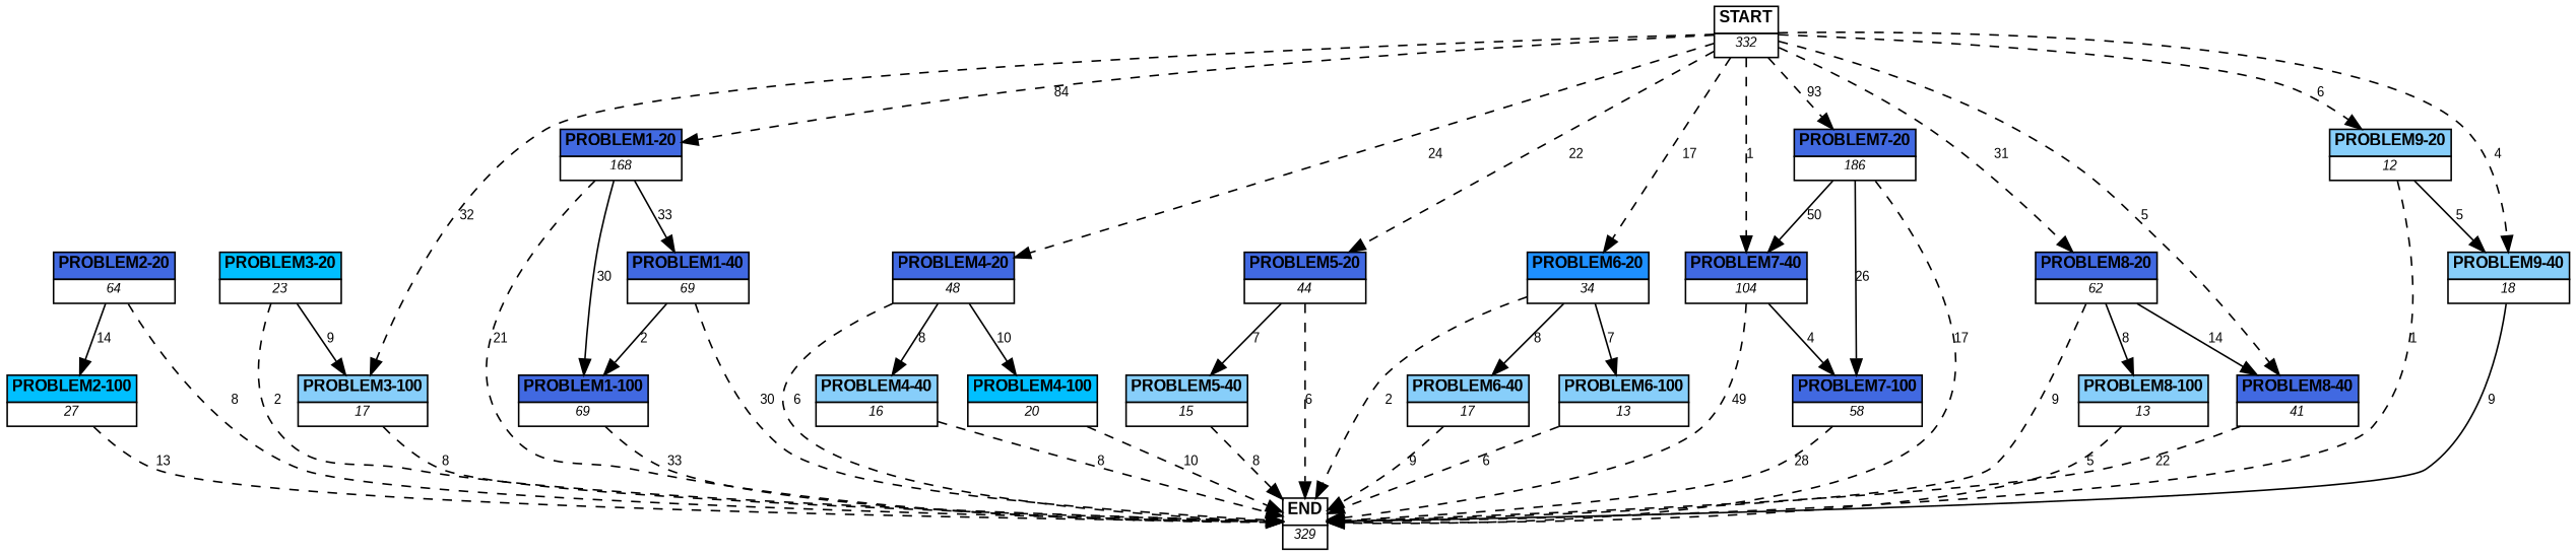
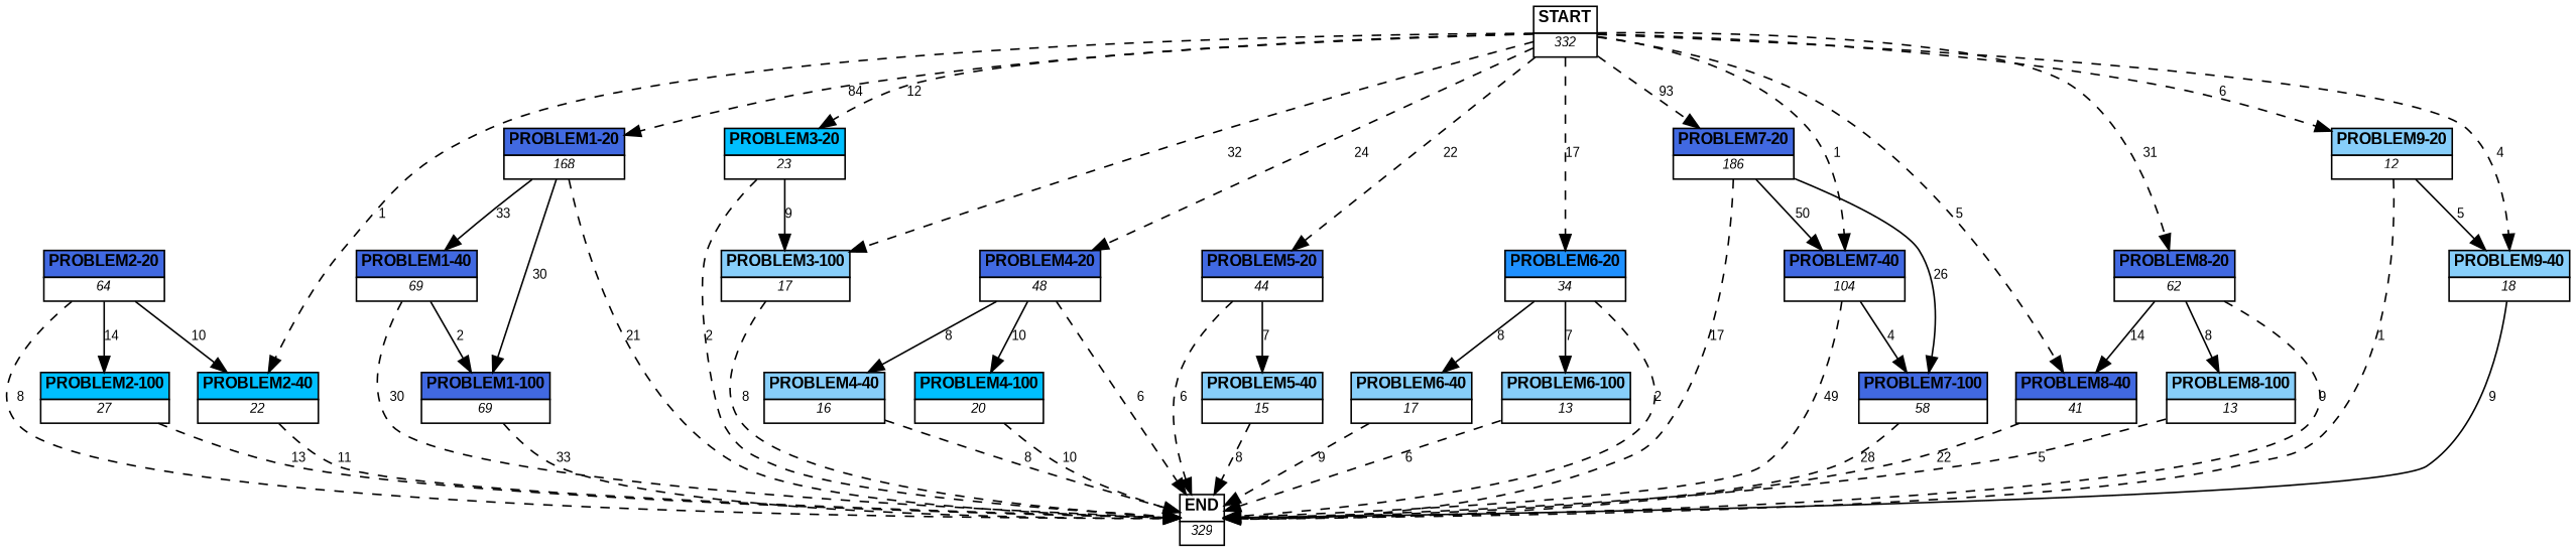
  digraph {
    node [shape=plain]
    edge [fontname=Arial fontsize=8 labelfloat=false style=dashed]
    n1 [label=<<table border="0" cellborder="1" cellspacing="0"><tr><td bgcolor="royalblue"><FONT face="Arial" POINT-SIZE="10"><b>PROBLEM1-20</b></FONT></td></tr><tr><td bgcolor="white"><FONT face="Arial" POINT-SIZE="8"><i>168</i></FONT></td></tr></table>>]
    n2 [label=<<table border="0" cellborder="1" cellspacing="0"><tr><td bgcolor="royalblue"><FONT face="Arial" POINT-SIZE="10"><b>PROBLEM1-40</b></FONT></td></tr><tr><td bgcolor="white"><FONT face="Arial" POINT-SIZE="8"><i>69</i></FONT></td></tr></table>>]
    n3 [label=<<table border="0" cellborder="1" cellspacing="0"><tr><td bgcolor="royalblue"><FONT face="Arial" POINT-SIZE="10"><b>PROBLEM1-100</b></FONT></td></tr><tr><td bgcolor="white"><FONT face="Arial" POINT-SIZE="8"><i>69</i></FONT></td></tr></table>>]
    n4 [label=<<table border="0" cellborder="1" cellspacing="0"><tr><td bgcolor="white"><FONT face="Arial" POINT-SIZE="10"><b>END</b></FONT></td></tr><tr><td bgcolor="white"><FONT face="Arial" POINT-SIZE="8"><i>329</i></FONT></td></tr></table>>]
    n5 [label=<<table border="0" cellborder="1" cellspacing="0"><tr><td bgcolor="royalblue"><FONT face="Arial" POINT-SIZE="10"><b>PROBLEM2-20</b></FONT></td></tr><tr><td bgcolor="white"><FONT face="Arial" POINT-SIZE="8"><i>64</i></FONT></td></tr></table>>]
+   n6 [label=<<table border="0" cellborder="1" cellspacing="0"><tr><td bgcolor="deepskyblue"><FONT face="Arial" POINT-SIZE="10"><b>PROBLEM2-40</b></FONT></td></tr><tr><td bgcolor="white"><FONT face="Arial" POINT-SIZE="8"><i>22</i></FONT></td></tr></table>>]
    n7 [label=<<table border="0" cellborder="1" cellspacing="0"><tr><td bgcolor="deepskyblue"><FONT face="Arial" POINT-SIZE="10"><b>PROBLEM2-100</b></FONT></td></tr><tr><td bgcolor="white"><FONT face="Arial" POINT-SIZE="8"><i>27</i></FONT></td></tr></table>>]
    n8 [label=<<table border="0" cellborder="1" cellspacing="0"><tr><td bgcolor="deepskyblue"><FONT face="Arial" POINT-SIZE="10"><b>PROBLEM3-20</b></FONT></td></tr><tr><td bgcolor="white"><FONT face="Arial" POINT-SIZE="8"><i>23</i></FONT></td></tr></table>>]
    n9 [label=<<table border="0" cellborder="1" cellspacing="0"><tr><td bgcolor="lightskyblue"><FONT face="Arial" POINT-SIZE="10"><b>PROBLEM3-100</b></FONT></td></tr><tr><td bgcolor="white"><FONT face="Arial" POINT-SIZE="8"><i>17</i></FONT></td></tr></table>>]
    n10 [label=<<table border="0" cellborder="1" cellspacing="0"><tr><td bgcolor="royalblue"><FONT face="Arial" POINT-SIZE="10"><b>PROBLEM4-20</b></FONT></td></tr><tr><td bgcolor="white"><FONT face="Arial" POINT-SIZE="8"><i>48</i></FONT></td></tr></table>>]
    n11 [label=<<table border="0" cellborder="1" cellspacing="0"><tr><td bgcolor="lightskyblue"><FONT face="Arial" POINT-SIZE="10"><b>PROBLEM4-40</b></FONT></td></tr><tr><td bgcolor="white"><FONT face="Arial" POINT-SIZE="8"><i>16</i></FONT></td></tr></table>>]
    n12 [label=<<table border="0" cellborder="1" cellspacing="0"><tr><td bgcolor="deepskyblue"><FONT face="Arial" POINT-SIZE="10"><b>PROBLEM4-100</b></FONT></td></tr><tr><td bgcolor="white"><FONT face="Arial" POINT-SIZE="8"><i>20</i></FONT></td></tr></table>>]
    n13 [label=<<table border="0" cellborder="1" cellspacing="0"><tr><td bgcolor="royalblue"><FONT face="Arial" POINT-SIZE="10"><b>PROBLEM5-20</b></FONT></td></tr><tr><td bgcolor="white"><FONT face="Arial" POINT-SIZE="8"><i>44</i></FONT></td></tr></table>>]
    n14 [label=<<table border="0" cellborder="1" cellspacing="0"><tr><td bgcolor="lightskyblue"><FONT face="Arial" POINT-SIZE="10"><b>PROBLEM5-40</b></FONT></td></tr><tr><td bgcolor="white"><FONT face="Arial" POINT-SIZE="8"><i>15</i></FONT></td></tr></table>>]
    n15 [label=<<table border="0" cellborder="1" cellspacing="0"><tr><td bgcolor="dodgerblue"><FONT face="Arial" POINT-SIZE="10"><b>PROBLEM6-20</b></FONT></td></tr><tr><td bgcolor="white"><FONT face="Arial" POINT-SIZE="8"><i>34</i></FONT></td></tr></table>>]
    n16 [label=<<table border="0" cellborder="1" cellspacing="0"><tr><td bgcolor="lightskyblue"><FONT face="Arial" POINT-SIZE="10"><b>PROBLEM6-40</b></FONT></td></tr><tr><td bgcolor="white"><FONT face="Arial" POINT-SIZE="8"><i>17</i></FONT></td></tr></table>>]
    n17 [label=<<table border="0" cellborder="1" cellspacing="0"><tr><td bgcolor="lightskyblue"><FONT face="Arial" POINT-SIZE="10"><b>PROBLEM6-100</b></FONT></td></tr><tr><td bgcolor="white"><FONT face="Arial" POINT-SIZE="8"><i>13</i></FONT></td></tr></table>>]
    n18 [label=<<table border="0" cellborder="1" cellspacing="0"><tr><td bgcolor="royalblue"><FONT face="Arial" POINT-SIZE="10"><b>PROBLEM7-20</b></FONT></td></tr><tr><td bgcolor="white"><FONT face="Arial" POINT-SIZE="8"><i>186</i></FONT></td></tr></table>>]
    n19 [label=<<table border="0" cellborder="1" cellspacing="0"><tr><td bgcolor="royalblue"><FONT face="Arial" POINT-SIZE="10"><b>PROBLEM7-40</b></FONT></td></tr><tr><td bgcolor="white"><FONT face="Arial" POINT-SIZE="8"><i>104</i></FONT></td></tr></table>>]
    n20 [label=<<table border="0" cellborder="1" cellspacing="0"><tr><td bgcolor="royalblue"><FONT face="Arial" POINT-SIZE="10"><b>PROBLEM7-100</b></FONT></td></tr><tr><td bgcolor="white"><FONT face="Arial" POINT-SIZE="8"><i>58</i></FONT></td></tr></table>>]
    n21 [label=<<table border="0" cellborder="1" cellspacing="0"><tr><td bgcolor="royalblue"><FONT face="Arial" POINT-SIZE="10"><b>PROBLEM8-20</b></FONT></td></tr><tr><td bgcolor="white"><FONT face="Arial" POINT-SIZE="8"><i>62</i></FONT></td></tr></table>>]
    n22 [label=<<table border="0" cellborder="1" cellspacing="0"><tr><td bgcolor="royalblue"><FONT face="Arial" POINT-SIZE="10"><b>PROBLEM8-40</b></FONT></td></tr><tr><td bgcolor="white"><FONT face="Arial" POINT-SIZE="8"><i>41</i></FONT></td></tr></table>>]
    n23 [label=<<table border="0" cellborder="1" cellspacing="0"><tr><td bgcolor="lightskyblue"><FONT face="Arial" POINT-SIZE="10"><b>PROBLEM8-100</b></FONT></td></tr><tr><td bgcolor="white"><FONT face="Arial" POINT-SIZE="8"><i>13</i></FONT></td></tr></table>>]
    n24 [label=<<table border="0" cellborder="1" cellspacing="0"><tr><td bgcolor="lightskyblue"><FONT face="Arial" POINT-SIZE="10"><b>PROBLEM9-20</b></FONT></td></tr><tr><td bgcolor="white"><FONT face="Arial" POINT-SIZE="8"><i>12</i></FONT></td></tr></table>>]
    n25 [label=<<table border="0" cellborder="1" cellspacing="0"><tr><td bgcolor="lightskyblue"><FONT face="Arial" POINT-SIZE="10"><b>PROBLEM9-40</b></FONT></td></tr><tr><td bgcolor="white"><FONT face="Arial" POINT-SIZE="8"><i>18</i></FONT></td></tr></table>>]
    n26 [label=<<table border="0" cellborder="1" cellspacing="0"><tr><td bgcolor="white"><FONT face="Arial" POINT-SIZE="10"><b>START</b></FONT></td></tr><tr><td bgcolor="white"><FONT face="Arial" POINT-SIZE="8"><i>332</i></FONT></td></tr></table>>]
    n1 -> n2 [label=33 style=""]
    n1 -> n3 [label=30 style=""]
    n1 -> n4 [label=21]
    n2 -> n3 [label=2 style=""]
    n2 -> n4 [label=30]
    n3 -> n4 [label=33]
    n5 -> n4 [label=8]
+   n5 -> n6 [label=10 style=""]
    n5 -> n7 [label=14 style=""]
+   n6 -> n4 [label=11]
    n7 -> n4 [label=13]
    n8 -> n4 [label=2]
    n8 -> n9 [label=9 style=""]
    n9 -> n4 [label=8]
    n10 -> n4 [label=6]
    n10 -> n11 [label=8 style=""]
    n10 -> n12 [label=10 style=""]
    n11 -> n4 [label=8]
    n12 -> n4 [label=10]
    n13 -> n4 [label=6]
    n13 -> n14 [label=7 style=""]
    n14 -> n4 [label=8]
    n15 -> n4 [label=2]
    n15 -> n16 [label=8 style=""]
    n15 -> n17 [label=7 style=""]
    n16 -> n4 [label=9]
    n17 -> n4 [label=6]
    n18 -> n4 [label=17]
    n18 -> n19 [label=50 style=""]
    n18 -> n20 [label=26 style=""]
    n19 -> n4 [label=49]
    n19 -> n20 [label=4 style=""]
    n20 -> n4 [label=28]
    n21 -> n4 [label=9]
    n21 -> n22 [label=14 style=""]
    n21 -> n23 [label=8 style=""]
    n22 -> n4 [label=22]
    n23 -> n4 [label=5]
    n24 -> n4 [label=1]
    n24 -> n25 [label=5 style=""]
    n25 -> n4 [label=9 style=solid]
    n26 -> n1 [label=84]
+   n26 -> n6 [label=1]
+   n26 -> n8 [label=12]
    n26 -> n9 [label=32]
    n26 -> n10 [label=24]
    n26 -> n13 [label=22]
    n26 -> n15 [label=17]
    n26 -> n18 [label=93]
    n26 -> n19 [label=1]
    n26 -> n21 [label=31]
    n26 -> n22 [label=5]
    n26 -> n24 [label=6]
    n26 -> n25 [label=4]
  }
